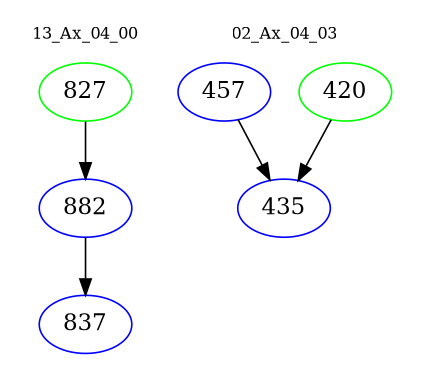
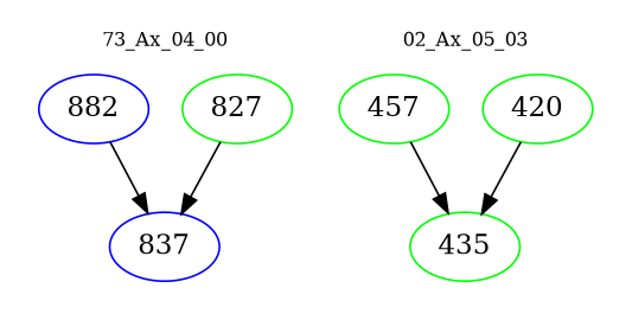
  digraph {
    node [color=blue]
    edge [color=black]
    n1 [color=green label=827]
    n2 [label=837]
    n3 [label=882]
    n4 [color=green label=420]
-   n5 [label=435]
-   n6 [label=457]
+   n5 [color=green label=435]
+   n6 [color=green label=457]
    subgraph cluster_1 {
      color=white
      fontsize=10
-     label="13_Ax_04_00"
+     label="73_Ax_04_00"
      n1
      n2
      n3
    }
    subgraph cluster_2 {
      color=white
      fontsize=10
-     label="02_Ax_04_03"
+     label="02_Ax_05_03"
      n4
      n5
      n6
    }
-   n1 -> n3
+   n1 -> n2
    n3 -> n2
    n4 -> n5
    n6 -> n5
  }
